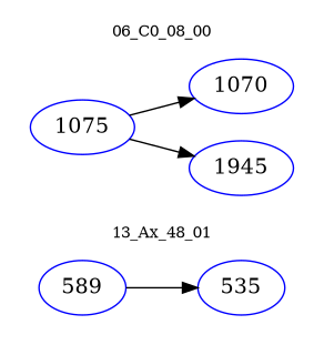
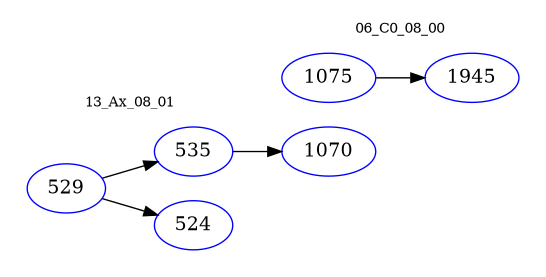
  digraph {
    rankdir=LR
    node [color=blue]
    edge [color=black]
-   n1 [label=589]
+   n1 [label=529]
+   n2 [label=524]
    n3 [label=535]
    n4 [label=1075]
    n5 [label=1945]
    n6 [label=1070]
    subgraph cluster_1 {
      color=white
      fontsize=10
-     label="13_Ax_48_01"
+     label="13_Ax_08_01"
      n1
+     n2
      n3
    }
    subgraph cluster_2 {
      color=white
      fontsize=10
      label="06_C0_08_00"
      n4
      n5
      n6
    }
+   n1 -> n2
    n1 -> n3
    n4 -> n5
-   n4 -> n6
+   n3 -> n6
  }
